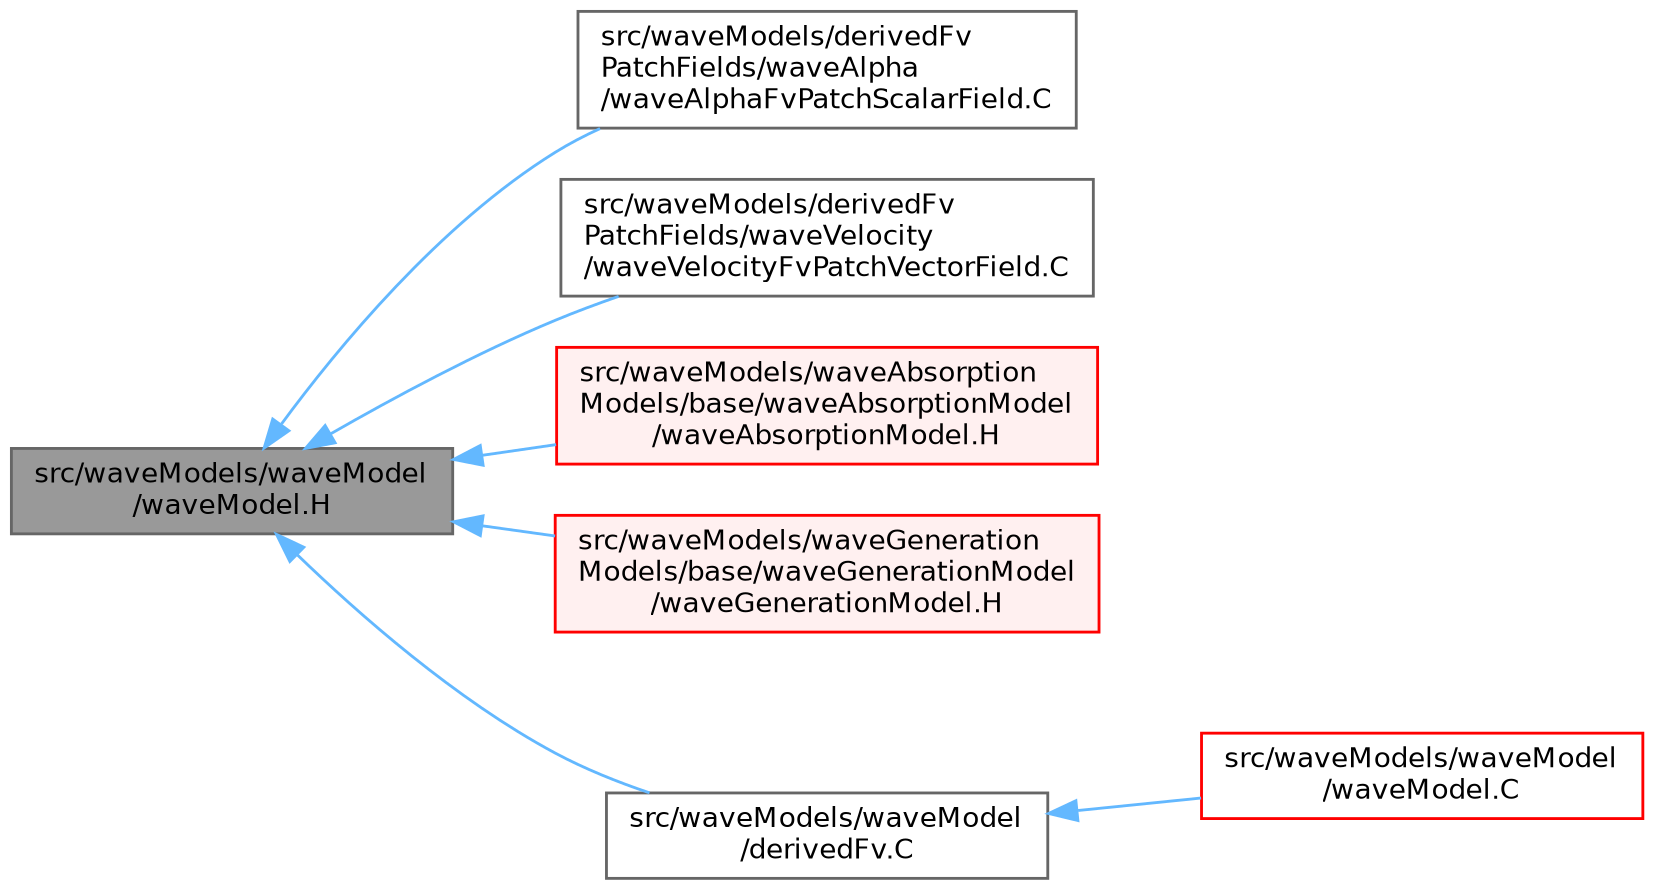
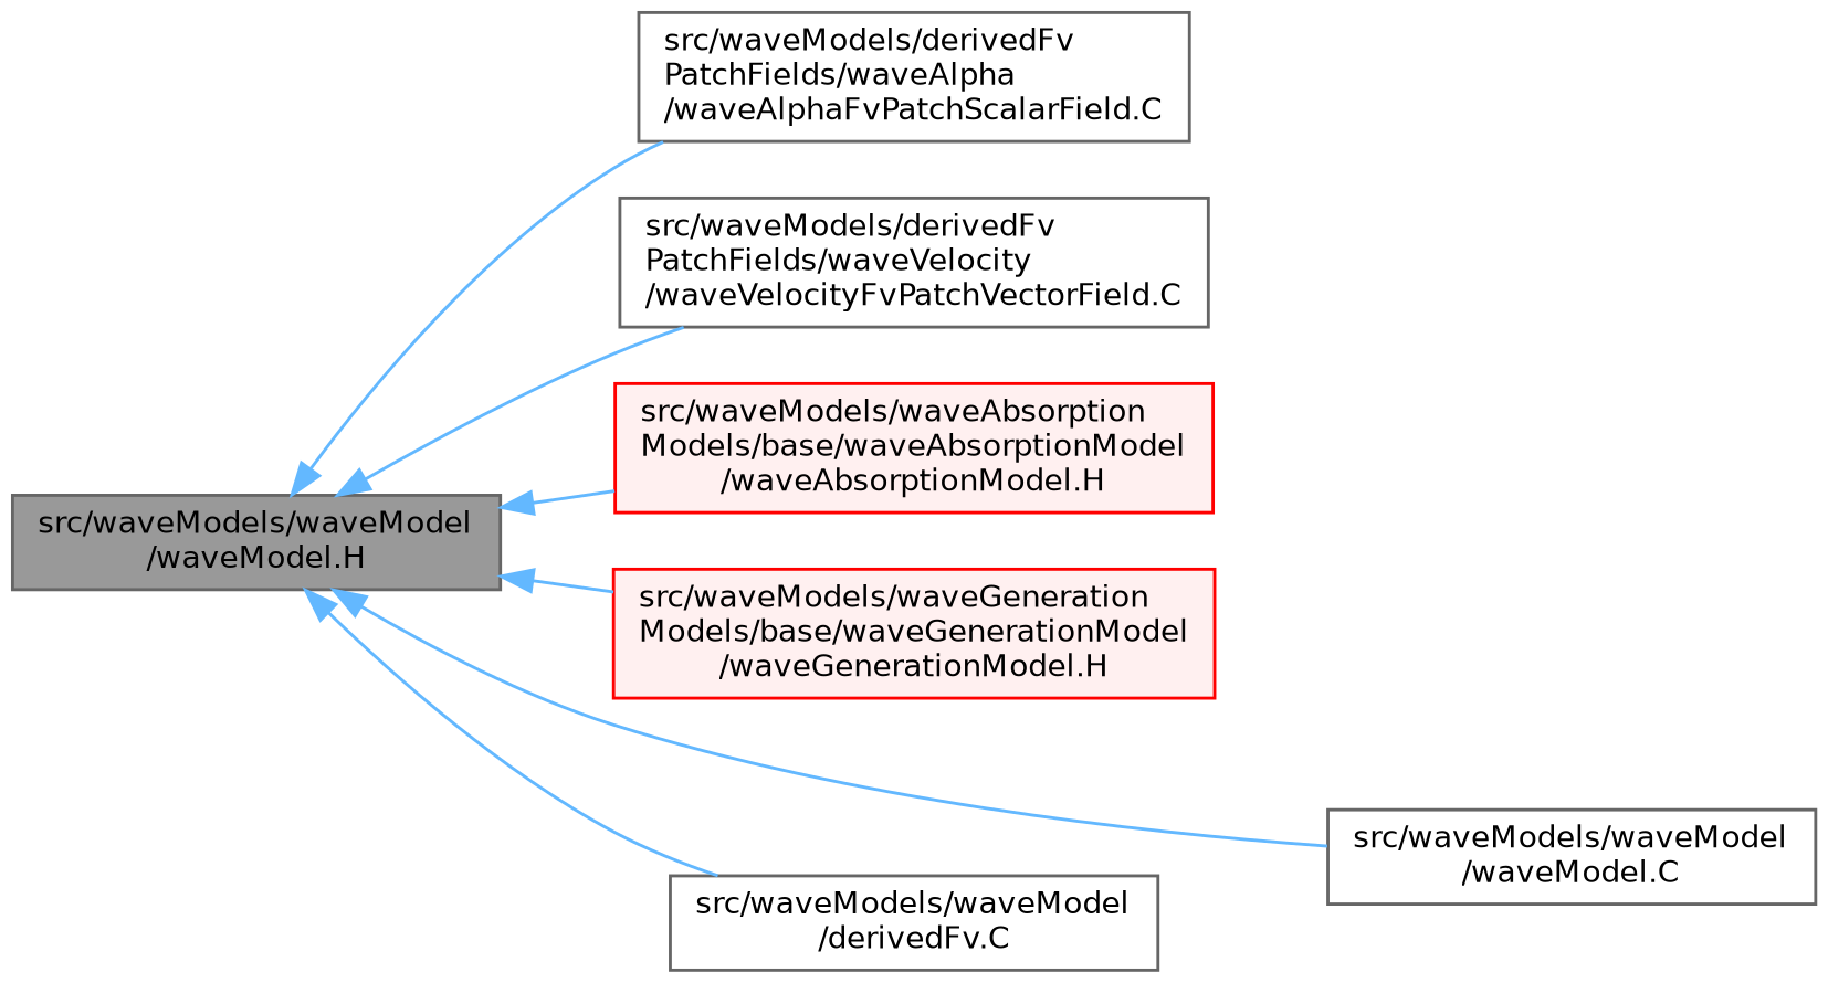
  digraph {
    rankdir=LR
    node [color=grey40 fillcolor=white fontname=Helvetica fontsize=10 shape=box style=filled]
    edge [color=steelblue1 dir=back fontname=Helvetica fontsize=10 labelfontname=Helvetica labelfontsize=10 style=solid]
    n1 [color=gray40 fillcolor=grey60 fontcolor=black height=0.2 label="src/waveModels/waveModel\l/waveModel.H" width=0.4]
    n2 [height=0.2 label="src/waveModels/derivedFv\lPatchFields/waveAlpha\l/waveAlphaFvPatchScalarField.C" width=0.4]
    n3 [height=0.2 label="src/waveModels/derivedFv\lPatchFields/waveVelocity\l/waveVelocityFvPatchVectorField.C" width=0.4]
    n4 [color=red fillcolor="#FFF0F0" height=0.2 label="src/waveModels/waveAbsorption\lModels/base/waveAbsorptionModel\l/waveAbsorptionModel.H" width=0.4]
    n5 [color=red fillcolor="#FFF0F0" height=0.2 label="src/waveModels/waveGeneration\lModels/base/waveGenerationModel\l/waveGenerationModel.H" width=0.4]
-   n6 [color=red height=0.2 label="src/waveModels/waveModel\l/waveModel.C" width=0.4]
+   n6 [height=0.2 label="src/waveModels/waveModel\l/waveModel.C" width=0.4]
    n7 [height=0.2 label="src/waveModels/waveModel\l/derivedFv.C" width=0.4]
    n1 -> n2
    n1 -> n3
    n1 -> n4
    n1 -> n5
-   n7 -> n6
+   n1 -> n6
    n1 -> n7
  }
